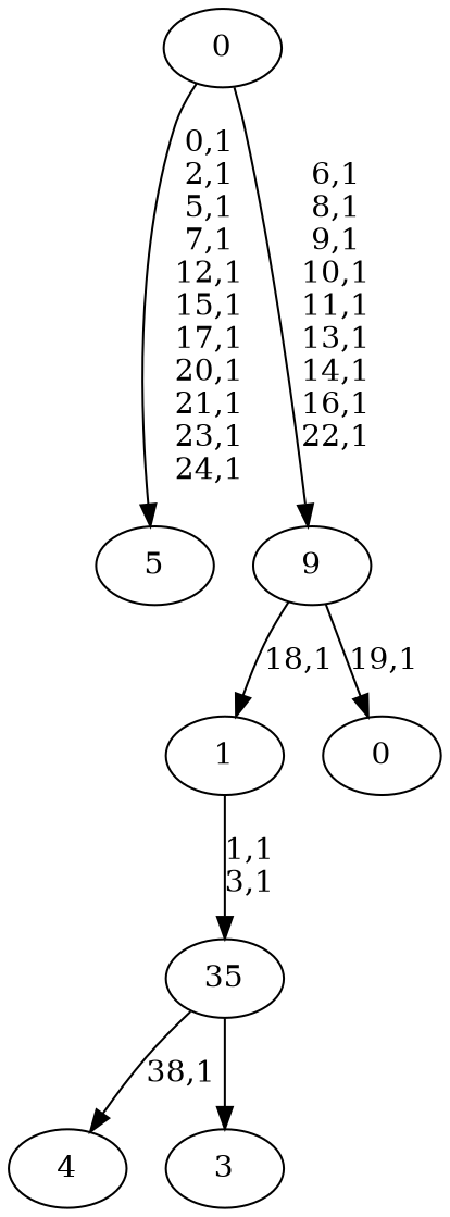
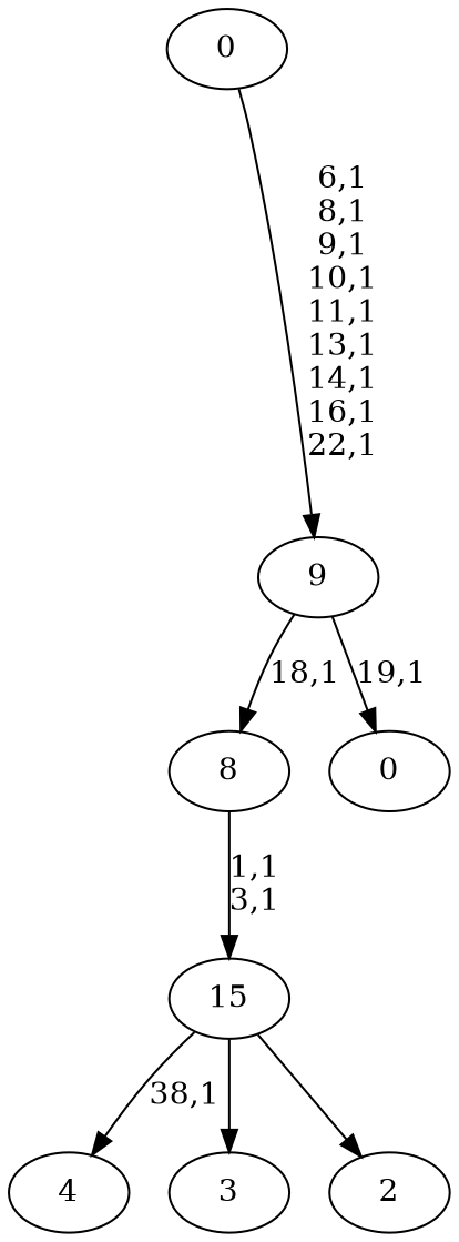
  digraph {
-   n1 [label=5]
    n2 [label=4]
    n3 [label=3]
-   15 [label=35]
-   n6 [label=1]
+   n4 [label=2]
+   15
+   n6 [label=8]
    n7 [label=0]
    9
    0
    15 -> n2 [label="38,1"]
    15 -> n3
+   15 -> n4
    n6 -> 15 [label="1,1\n3,1"]
    9 -> n6 [label="18,1"]
    9 -> n7 [label="19,1"]
-   0 -> n1 [label="0,1\n2,1\n5,1\n7,1\n12,1\n15,1\n17,1\n20,1\n21,1\n23,1\n24,1"]
    0 -> 9 [label="6,1\n8,1\n9,1\n10,1\n11,1\n13,1\n14,1\n16,1\n22,1"]
  }
